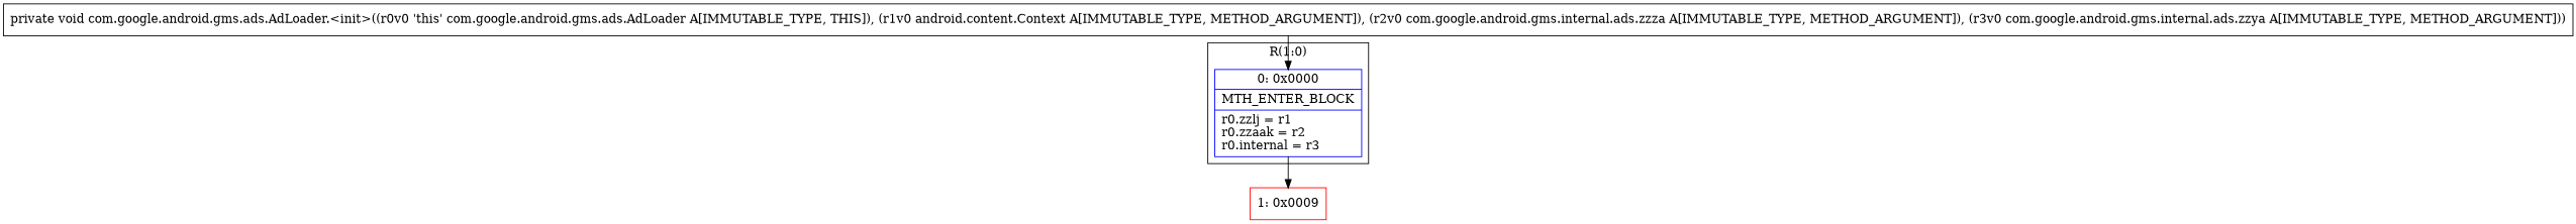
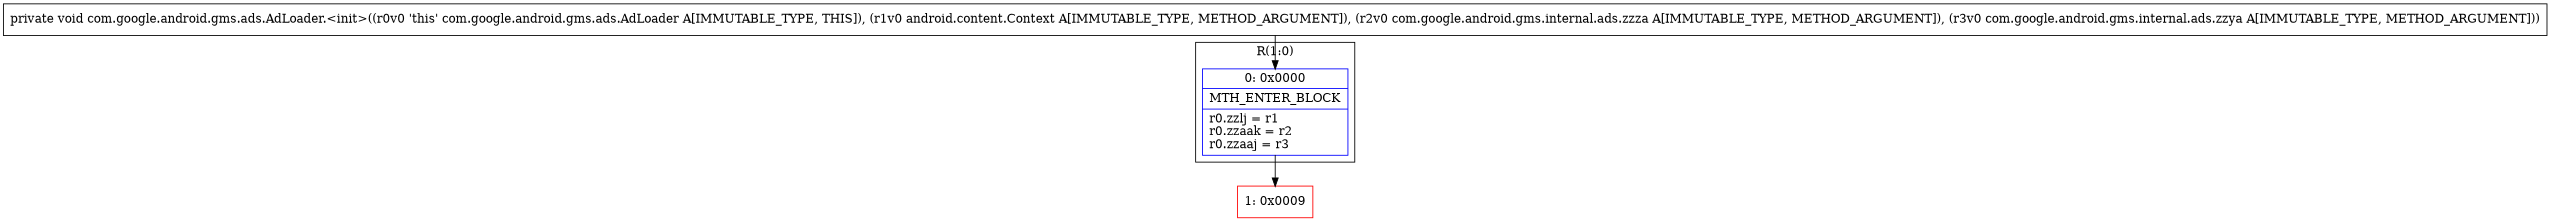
  digraph {
    node [shape=record]
-   n1 [color=blue label="{0\:\ 0x0000|MTH_ENTER_BLOCK\l|r0.zzlj = r1\lr0.zzaak = r2\lr0.internal = r3\l}"]
+   n1 [color=blue label="{0\:\ 0x0000|MTH_ENTER_BLOCK\l|r0.zzlj = r1\lr0.zzaak = r2\lr0.zzaaj = r3\l}"]
    n2 [color=red label="{1\:\ 0x0009}"]
    n3 [label="{private void com.google.android.gms.ads.AdLoader.\<init\>((r0v0 'this' com.google.android.gms.ads.AdLoader A[IMMUTABLE_TYPE, THIS]), (r1v0 android.content.Context A[IMMUTABLE_TYPE, METHOD_ARGUMENT]), (r2v0 com.google.android.gms.internal.ads.zzza A[IMMUTABLE_TYPE, METHOD_ARGUMENT]), (r3v0 com.google.android.gms.internal.ads.zzya A[IMMUTABLE_TYPE, METHOD_ARGUMENT])) }"]
    subgraph cluster_1 {
      label="R(1:0)"
      n1
    }
    n1 -> n2
    n3 -> n1
  }
